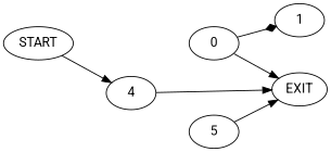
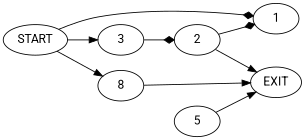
  digraph {
    fontname=Roboto
    rankdir=LR
    node [fontname=Roboto]
    edge [arrowhead=normal fontname=Roboto]
    n1 [label=START]
    1
-   4
-   2 [label=0]
+   3
+   4 [label=8]
+   2
    n6 [label=EXIT]
    5
+   n1 -> 1 [arrowhead=diamond]
+   n1 -> 3
    n1 -> 4
+   3 -> 2 [arrowhead=diamond]
    4 -> n6
    2 -> 1 [arrowhead=diamond]
    2 -> n6
    5 -> n6
  }
